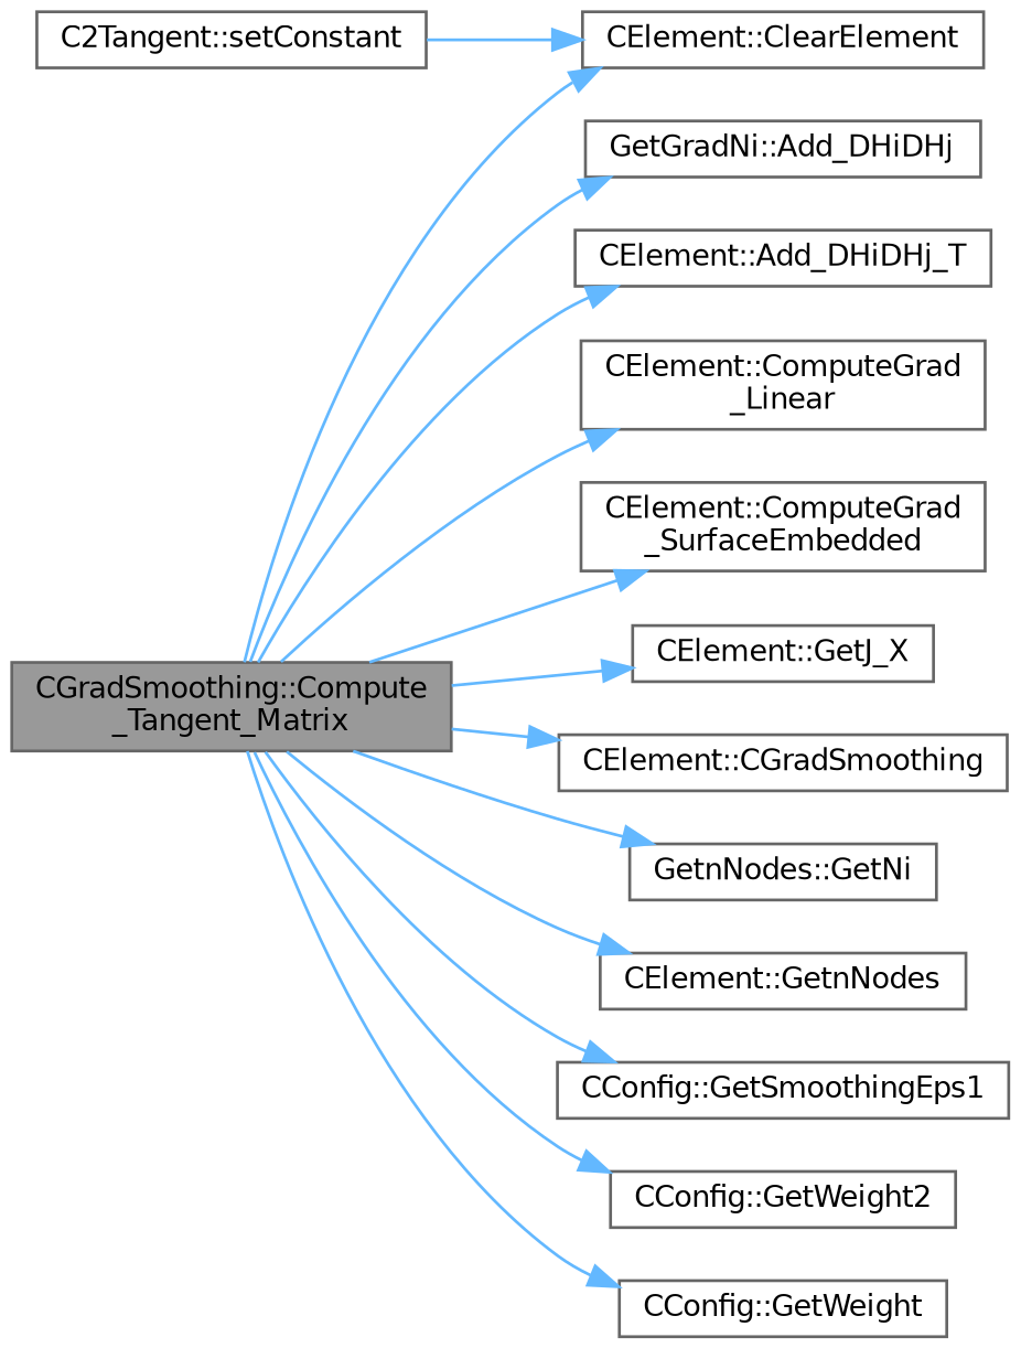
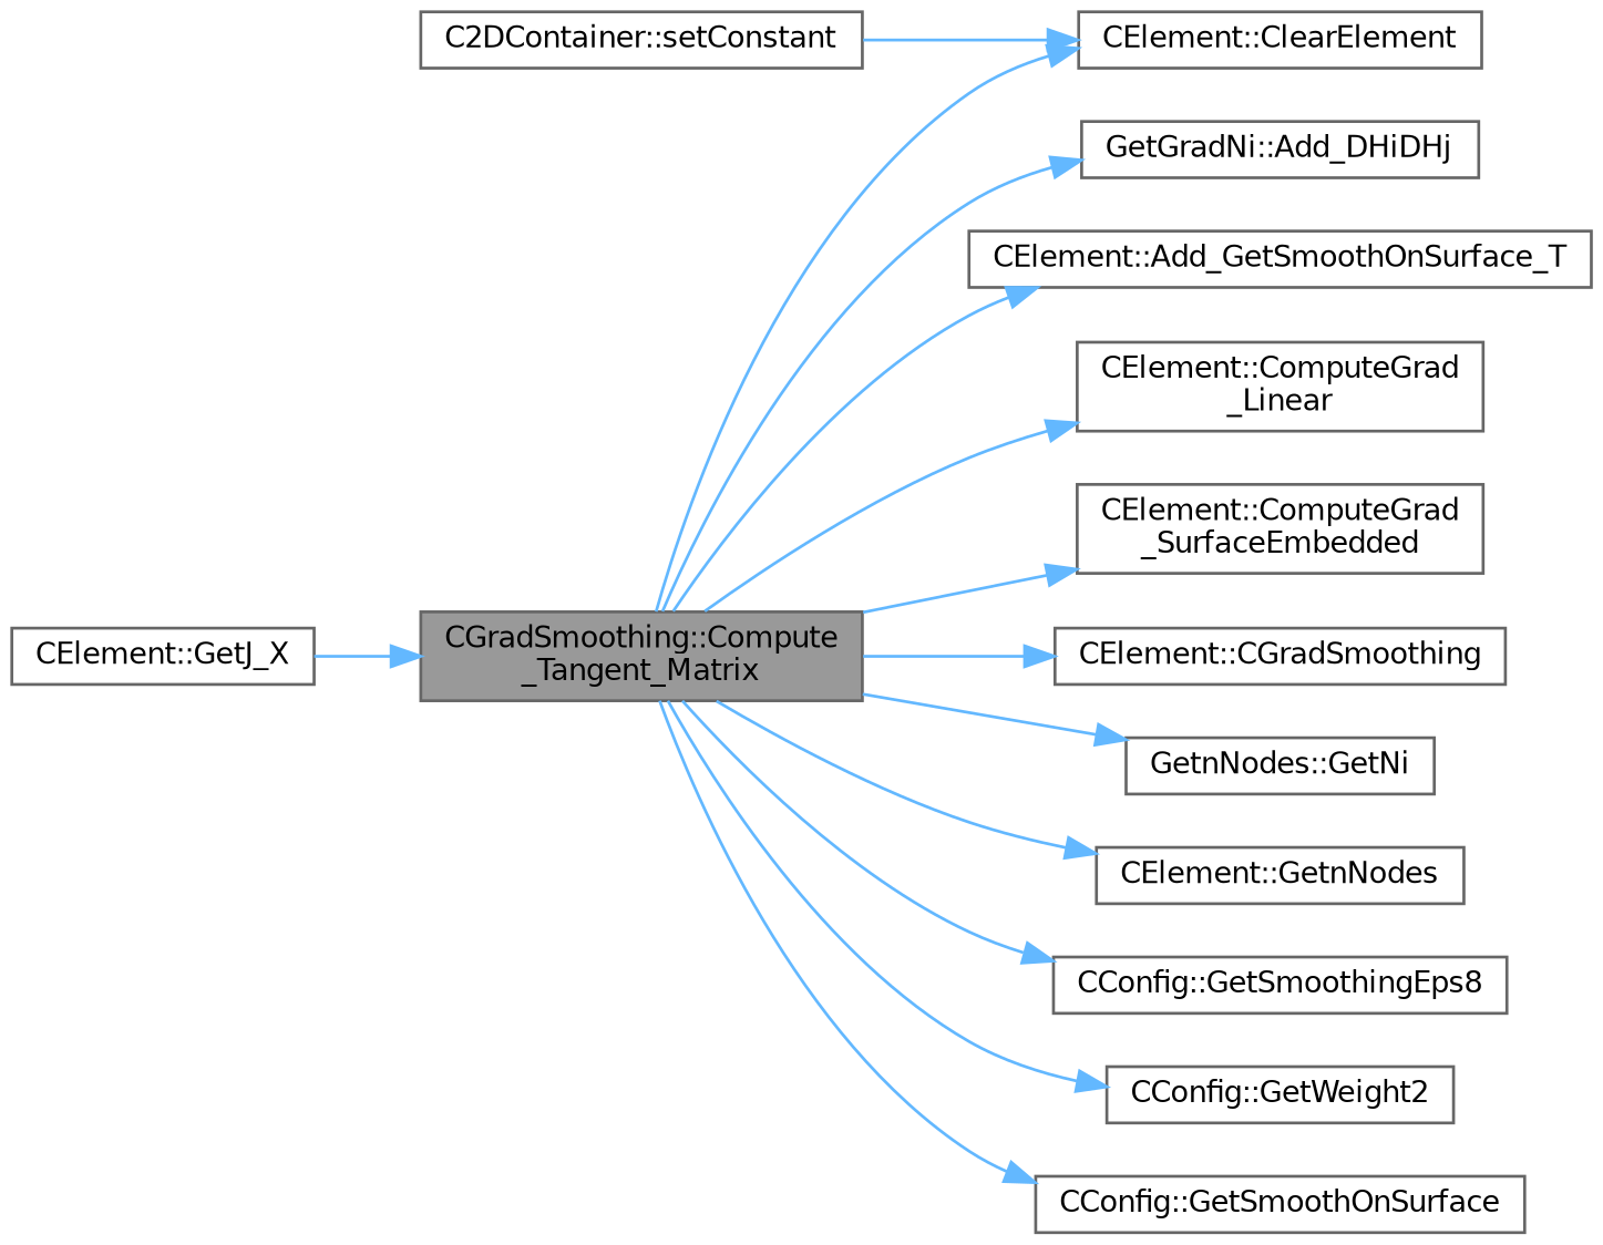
  digraph {
    rankdir=LR
    node [color=grey40 fillcolor=white fontname=Helvetica fontsize=10 shape=box style=filled]
    edge [color=steelblue1 fontname=Helvetica fontsize=10 labelfontname=Helvetica labelfontsize=10 style=solid]
    n1 [color=gray40 fillcolor=grey60 fontcolor=black height=0.2 label="CGradSmoothing::Compute\l_Tangent_Matrix" width=0.4]
    n2 [height=0.2 label="GetGradNi::Add_DHiDHj" width=0.4]
-   n3 [height=0.2 label="CElement::Add_DHiDHj_T" width=0.4]
+   n3 [height=0.2 label="CElement::Add_GetSmoothOnSurface_T" width=0.4]
    n4 [height=0.2 label="CElement::ClearElement" width=0.4]
    n5 [height=0.2 label="CElement::ComputeGrad\l_Linear" width=0.4]
    n6 [height=0.2 label="CElement::ComputeGrad\l_SurfaceEmbedded" width=0.4]
    n7 [height=0.2 label="CElement::GetJ_X" width=0.4]
    n8 [height=0.2 label="CElement::CGradSmoothing" width=0.4]
    n9 [height=0.2 label="GetnNodes::GetNi" width=0.4]
    n10 [height=0.2 label="CElement::GetnNodes" width=0.4]
-   n11 [height=0.2 label="CConfig::GetSmoothingEps1" width=0.4]
+   n11 [height=0.2 label="CConfig::GetSmoothingEps8" width=0.4]
    n12 [height=0.2 label="CConfig::GetWeight2" width=0.4]
-   n13 [height=0.2 label="CConfig::GetWeight" width=0.4]
-   n14 [height=0.2 label="C2Tangent::setConstant" width=0.4]
+   n13 [height=0.2 label="CConfig::GetSmoothOnSurface" width=0.4]
+   n14 [height=0.2 label="C2DContainer::setConstant" width=0.4]
    n1 -> n2
    n1 -> n3
    n1 -> n4
    n1 -> n5
    n1 -> n6
-   n1 -> n7
+   n7 -> n1
    n1 -> n8
    n1 -> n9
    n1 -> n10
    n1 -> n11
    n1 -> n12
    n1 -> n13
    n14 -> n4
  }
